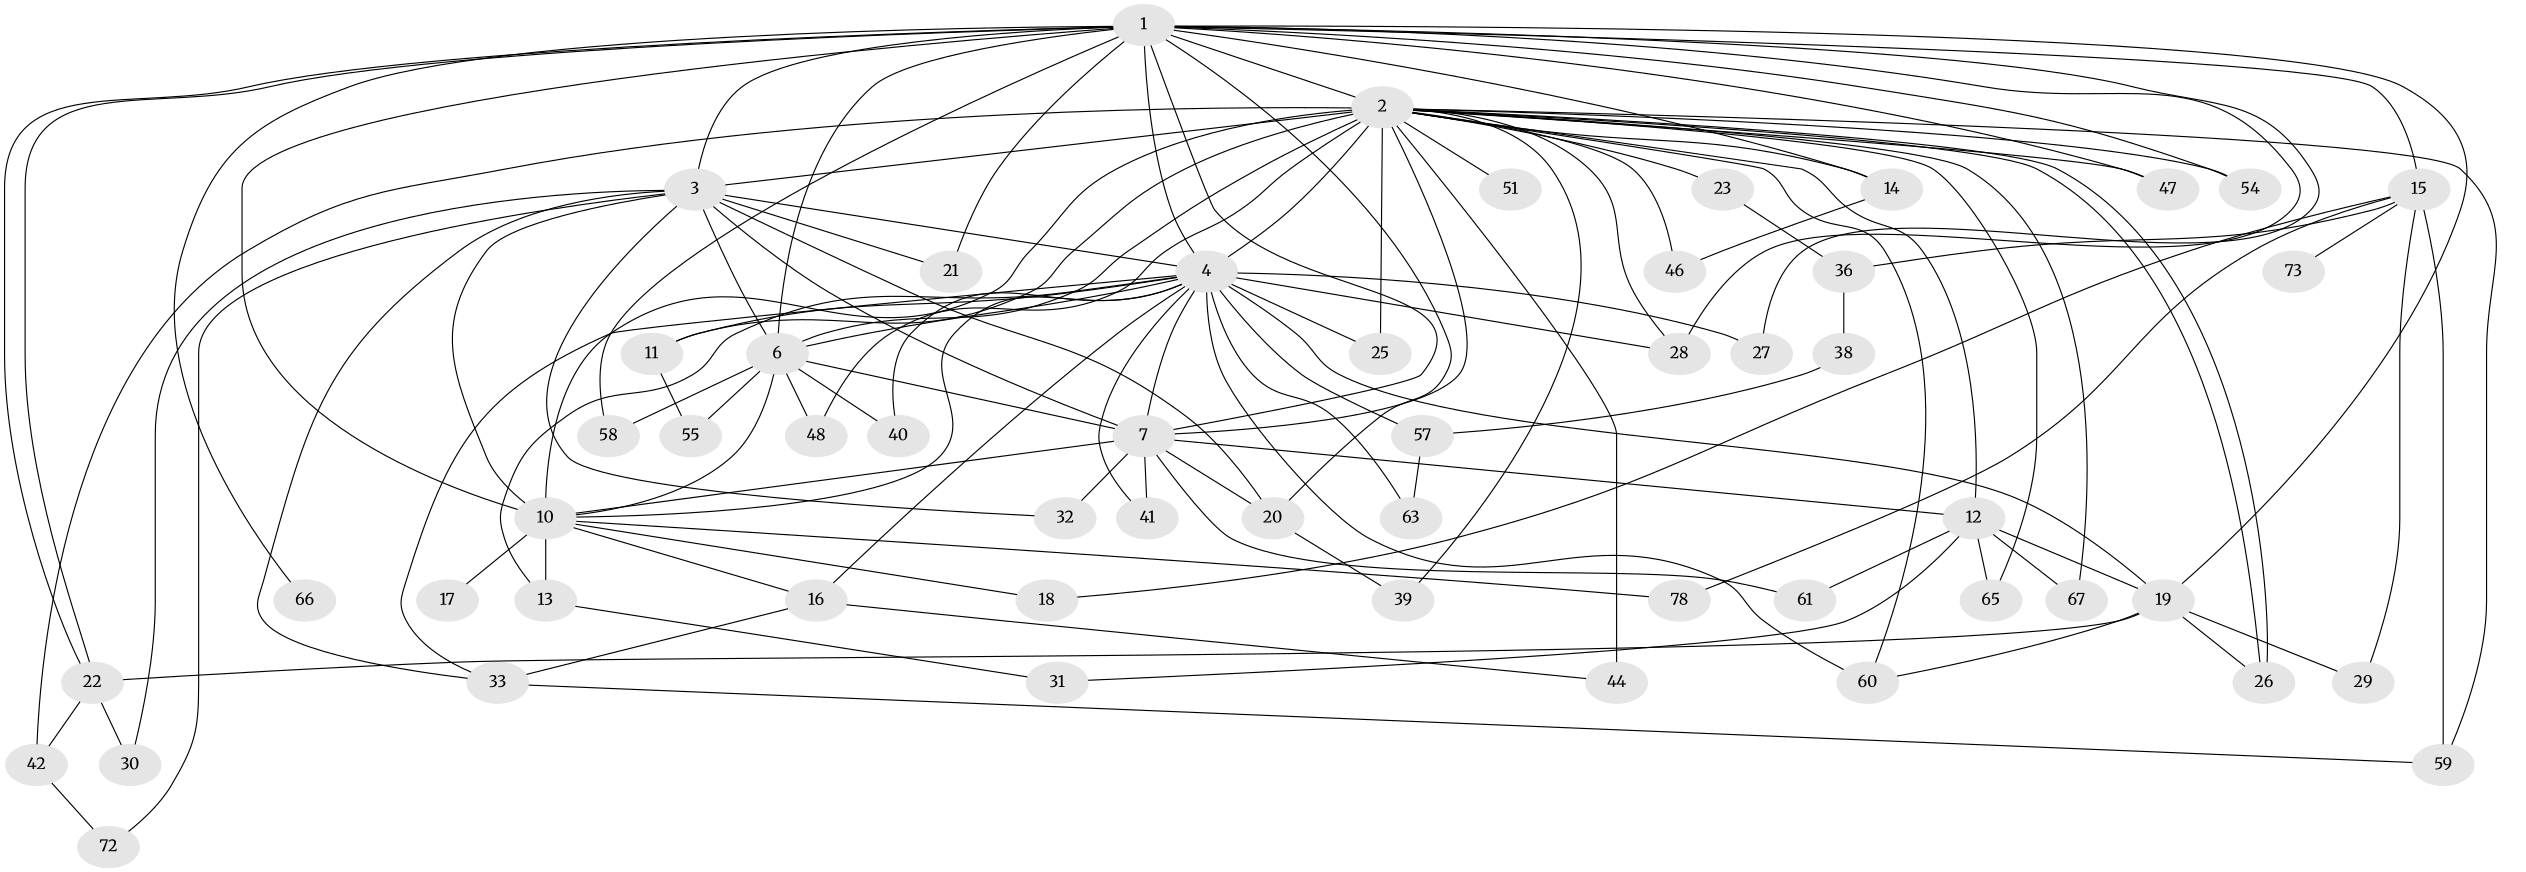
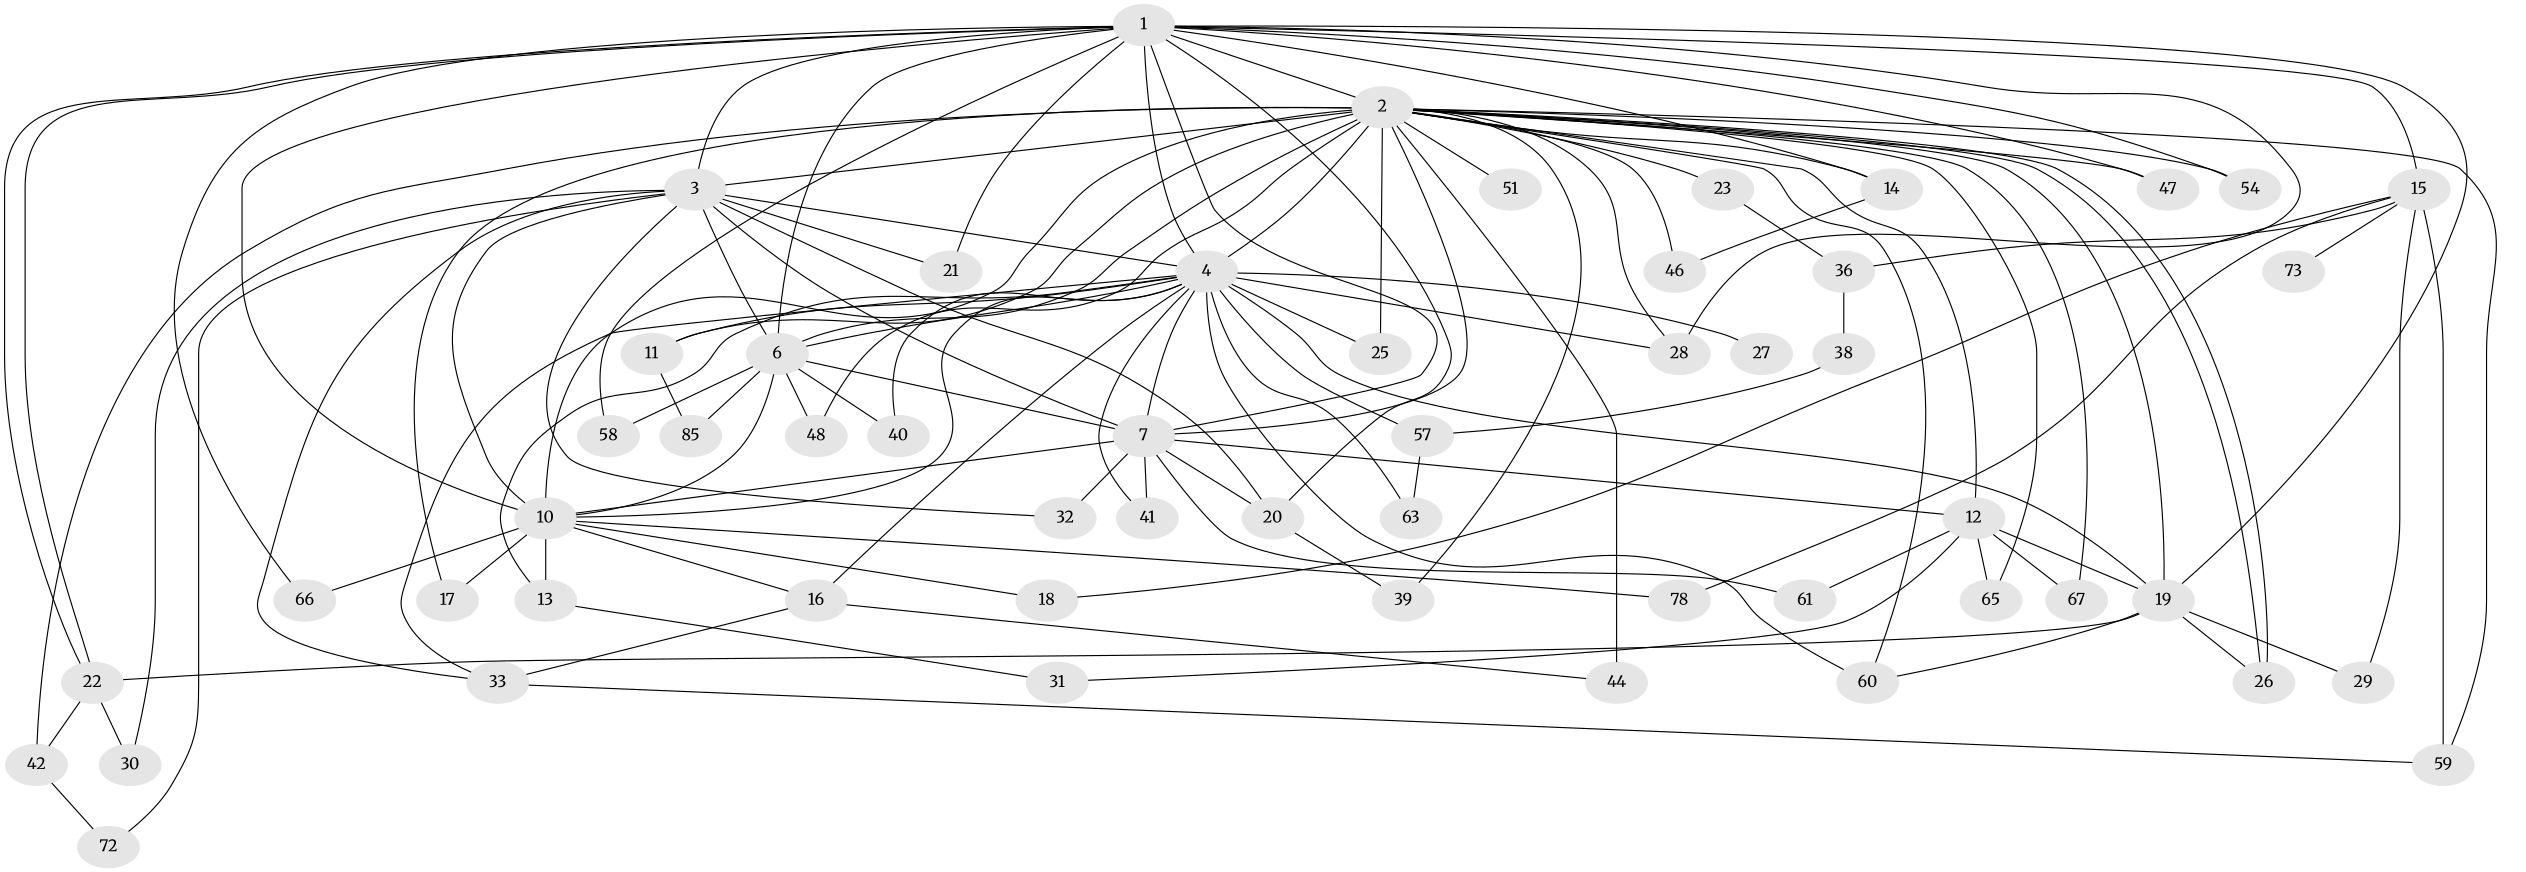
  graph {
    fontname=Merriweather
    node [color=gray90 fontname=Merriweather style=filled]
    edge [fontname=Merriweather]
    1 [super="+9"]
    2 [super="+8"]
    3 [super="+52"]
    4 [super="+5"]
    6 [super="+24"]
    7 [super="+36"]
    10 [super="+35"]
    14 [super="+74"]
    15 [super="+69"]
    19 [super="+34"]
    20 [super="+49"]
    21
    22 [super="+53"]
    27
    28
    47
    54 [super="+56"]
    58
    66
    11 [super="+62"]
    12 [super="+45"]
    17
    23
    25
    26 [super="+30"]
    39
    42 [super="+71"]
    44 [super="+68"]
    46
    48 [super="+64"]
    51
    59
    60 [super="+75"]
    65
    67
    32
    33 [super="+43"]
    n38 [label=30]
    72
    13
    16
    40
    41
    57
    63
-   55
+   55 [label=85]
    61
    18
    n49 [label=78]
    73
    29
    n52 [label=36]
    38
    31
    1 -- 2 [weight=4]
    1 -- 3 [weight=2]
    1 -- 4 [weight=4]
    1 -- 6 [weight=2]
    1 -- 7 [weight=3]
    1 -- 10 [weight=2]
    1 -- 14
    1 -- 15
    1 -- 19
    1 -- 20
    1 -- 21
    1 -- 22
    1 -- 22
-   1 -- 27
    1 -- 28
    1 -- 47
    1 -- 54
    1 -- 58
    1 -- 66
    2 -- 3 [weight=2]
    2 -- 4 [weight=4]
    2 -- 6 [weight=2]
    2 -- 7 [weight=2]
    2 -- 10 [weight=2]
    2 -- 14 [weight=2]
+   2 -- 19
    2 -- 28
    2 -- 47
    2 -- 54 [weight=2]
    2 -- 11 [weight=2]
    2 -- 12
+   2 -- 17
    2 -- 23
    2 -- 25
    2 -- 26
    2 -- 26
    2 -- 39
    2 -- 42 [weight=2]
    2 -- 44 [weight=2]
    2 -- 46
    2 -- 48 [weight=2]
    2 -- 51
    2 -- 59
    2 -- 60
    2 -- 65
    2 -- 67
    3 -- 4 [weight=3]
    3 -- 6
    3 -- 7
    3 -- 10 [weight=2]
    3 -- 20
    3 -- 21
    3 -- 32
    3 -- 33
    3 -- n38
    3 -- 72
    4 -- 6 [weight=2]
    4 -- 7 [weight=2]
    4 -- 10 [weight=2]
    4 -- 19
    4 -- 27
    4 -- 28
    4 -- 11
    4 -- 25
    4 -- 60
    4 -- 33
    4 -- 13
    4 -- 16
    4 -- 40
    4 -- 41
    4 -- 57
    4 -- 63
    6 -- 7 [weight=2]
    6 -- 10
    6 -- 58
    6 -- 48
    6 -- 40
    6 -- 55
    7 -- 10
    7 -- 20
    7 -- 12
    7 -- 32
    7 -- 41
    7 -- 61
+   10 -- 66
    10 -- 17
    10 -- 13
    10 -- 16
    10 -- 18
    10 -- n49
    14 -- 46
    15 -- 59
    15 -- 18
    15 -- n49
    15 -- 73
    15 -- 29
    15 -- n52
    19 -- 22
    19 -- 26
    19 -- 60
    19 -- 29
    20 -- 39
    22 -- 42
    22 -- n38
    11 -- 55
    12 -- 19
    12 -- 65
    12 -- 67
    12 -- 61
    12 -- 31
    23 -- n52
    42 -- 72
    33 -- 59
    13 -- 31
    16 -- 44
    16 -- 33
    57 -- 63
    n52 -- 38
    38 -- 57
  }
